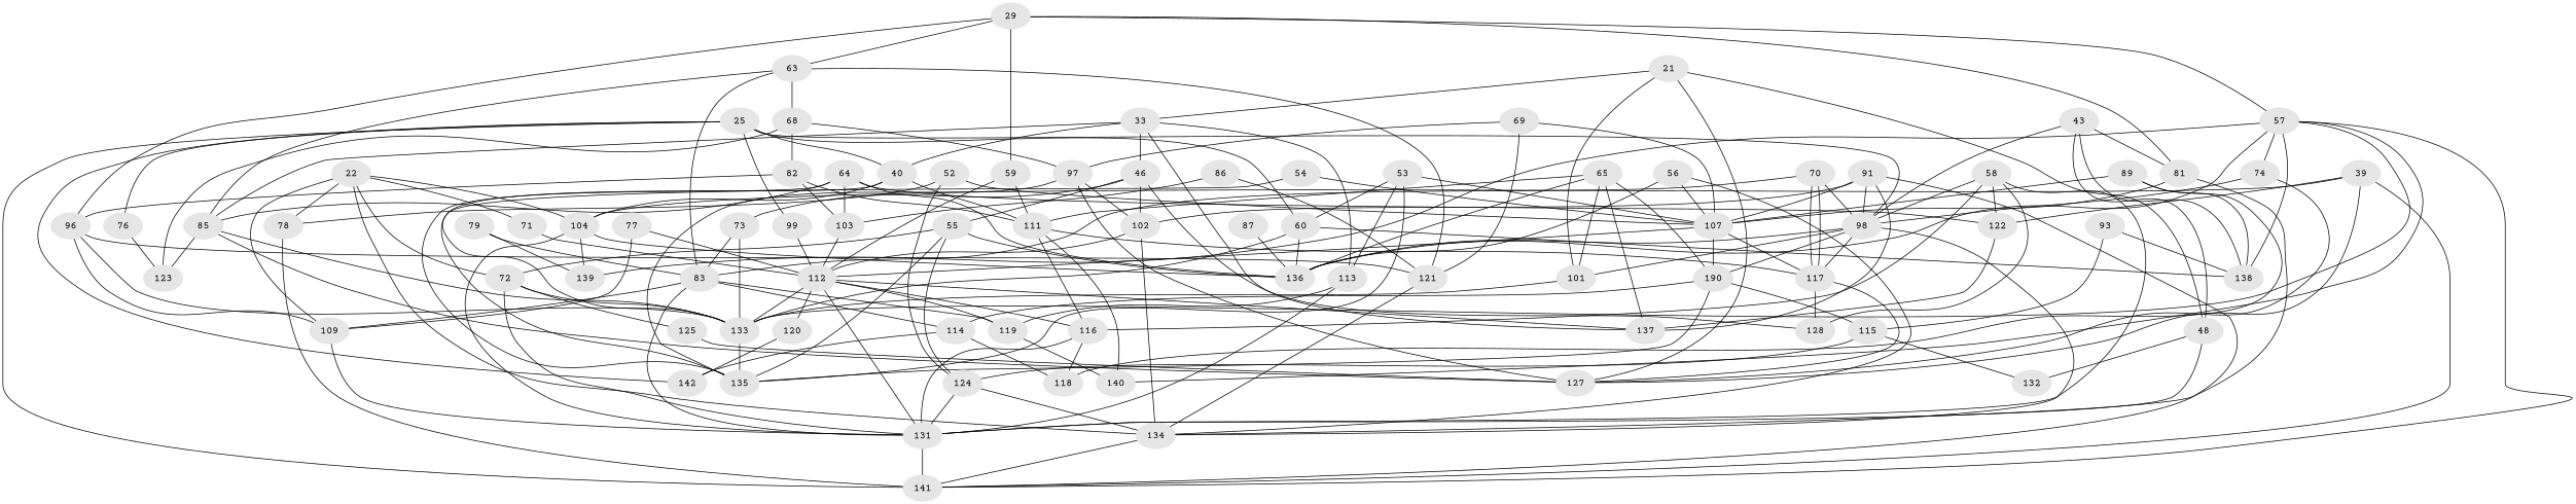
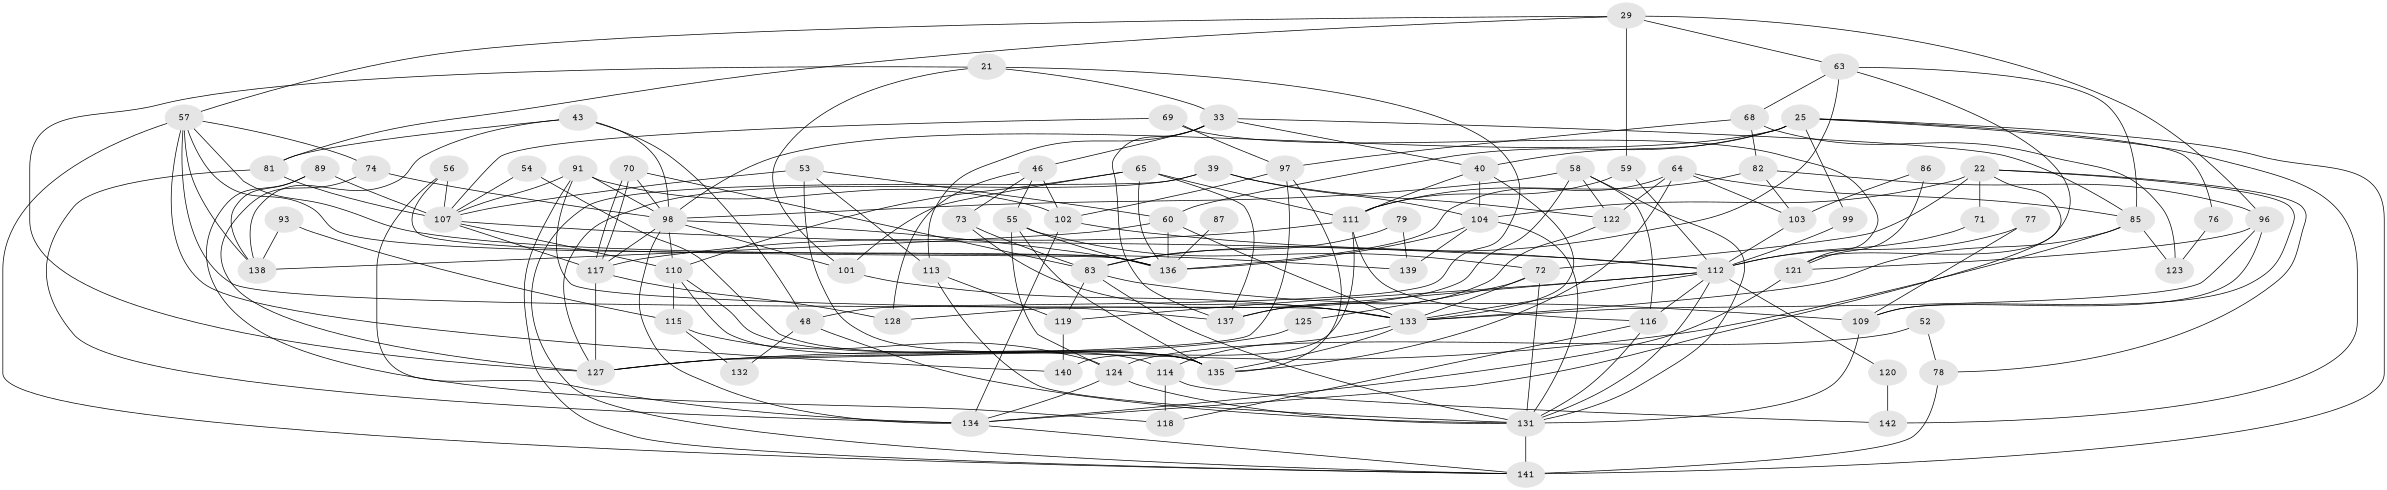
  graph {
    fontname="Courier Prime"
    node [color=gray90 fontname="Courier Prime" style=filled]
    edge [fontname="Courier Prime"]
    33 [super="+9"]
    40 [super="+1"]
    46
    85 [super="+34"]
    113 [super="+28"]
    137 [super="+35"]
    21
    48
    101
    127 [super="+126"]
    131 [super="+50+105"]
    132
    133 [super="+14+24"]
    22
    71
    72 [super="+17"]
    78
    104 [super="+84"]
    109
    134 [super="+129"]
    112 [super="+62"]
    125
    141 [super="+5+49+92"]
    136 [super="+36+130+106"]
    139
    25 [super="+16"]
    60 [super="+23"]
    76
    98 [super="+41+95"]
    99
    142
    111 [super="+67"]
    138
    123
-   110 [super="+42+66+61" label=190]
+   110 [super="+42+66+61"]
    117 [super="+44"]
    29 [super="+26"]
    57 [super="+32"]
    59
    63
    81
    96
    74
    140
    121
    68
    83 [super="+19"]
    107 [super="+88+27"]
    43 [super="+4"]
    55
    73
    102 [super="+80"]
    128
    119 [super="+94"]
    39
    122 [super="+37"]
    116
    135 [super="+100"]
    124 [super="+51"]
    52
    53
    54
    56
    58
    118
    120
    82
    97
    114
    64
    103
    65 [super="+8"]
    115
    69
    70
    77
    79
    86
    87
    89
    91
    93
    33 -- 40
    33 -- 46
    33 -- 85 [weight=2]
    33 -- 113
    33 -- 137
    40 -- 133
    40 -- 104
    40 -- 111
    46 -- 55
    46 -- 73
    46 -- 102 [weight=2]
    46 -- 128
    85 -- 127 [weight=2]
    85 -- 133
    85 -- 123
    113 -- 131
    113 -- 119
    21 -- 33
    21 -- 48
    21 -- 101
    21 -- 127
    48 -- 131
    48 -- 132
    101 -- 133
    131 -- 141 [weight=2]
    133 -- 135 [weight=2]
    22 -- 71
    22 -- 72
    22 -- 78
    22 -- 104 [weight=2]
    22 -- 109
    22 -- 134
    71 -- 112
    72 -- 131
    72 -- 133
    72 -- 125
    78 -- 141
    104 -- 131
    104 -- 136
    104 -- 139
    109 -- 131
    134 -- 141
    112 -- 137
    112 -- 131
    112 -- 133 [weight=2]
    112 -- 119
    112 -- 116
    112 -- 120
    125 -- 127
    25 -- 40
    25 -- 141 [weight=2]
    25 -- 60
    25 -- 76
    25 -- 98
    25 -- 99
    25 -- 142
    60 -- 133
    60 -- 136
    60 -- 138
    76 -- 123
    98 -- 101
    98 -- 134
    98 -- 136 [weight=2]
    98 -- 110 [weight=2]
    98 -- 117
    99 -- 112
    111 -- 117
    111 -- 140
    111 -- 116
    110 -- 135
    110 -- 114
    110 -- 115
    117 -- 127
    117 -- 128
    29 -- 57
    29 -- 59
    29 -- 63
    29 -- 81
    29 -- 96
    57 -- 133
    57 -- 141
    57 -- 136 [weight=2]
    57 -- 139
    57 -- 138
    57 -- 74
    57 -- 140 [weight=2]
    59 -- 112
    59 -- 111
    63 -- 85
    63 -- 121
    63 -- 68
    63 -- 83
    81 -- 134
    81 -- 107
    96 -- 133
    96 -- 109
    96 -- 121
    74 -- 127
    74 -- 98
    121 -- 134
    68 -- 123
    68 -- 82
    68 -- 97
    83 -- 131
    83 -- 109
    83 -- 119
-   83 -- 114
+   133 -- 114
    107 -- 112
    107 -- 110 [weight=2]
    107 -- 117
    43 -- 48
    43 -- 98 [weight=2]
    43 -- 138
    43 -- 81 [weight=2]
    55 -- 72
    55 -- 136
    55 -- 135
    55 -- 124
    73 -- 133
    73 -- 83
    102 -- 134 [weight=2]
    102 -- 112
    119 -- 140 [weight=2]
    39 -- 127
    39 -- 104
    39 -- 141
    39 -- 122
    122 -- 137
    116 -- 131
    116 -- 118
    124 -- 131
    124 -- 134
    52 -- 78
-   52 -- 107
    52 -- 124
    53 -- 113
    53 -- 60
    53 -- 107
    53 -- 135
    54 -- 107
    54 -- 135
    56 -- 134
    56 -- 136
    56 -- 107
    58 -- 131
    58 -- 98
    58 -- 128
    58 -- 122
    58 -- 116
    120 -- 142
    82 -- 111
    82 -- 96
    82 -- 103
    97 -- 127
    97 -- 102
    97 -- 135
    114 -- 142
    114 -- 118
    64 -- 85
    64 -- 136
    64 -- 122 [weight=2]
    64 -- 135
    64 -- 103
    103 -- 112
    65 -- 137
    65 -- 101
    65 -- 136
    65 -- 111
    65 -- 110
    115 -- 132
    115 -- 124
    69 -- 121
    69 -- 107
    69 -- 97
    70 -- 98
    70 -- 117 [weight=2]
    70 -- 117
    70 -- 83
    77 -- 109
    77 -- 112
    79 -- 139
    79 -- 83
    86 -- 121
    86 -- 103
    87 -- 136
    89 -- 138
    89 -- 107
    89 -- 118
    91 -- 137
    91 -- 141
    91 -- 98
    91 -- 107
    91 -- 102
    93 -- 138
    93 -- 115
  }
